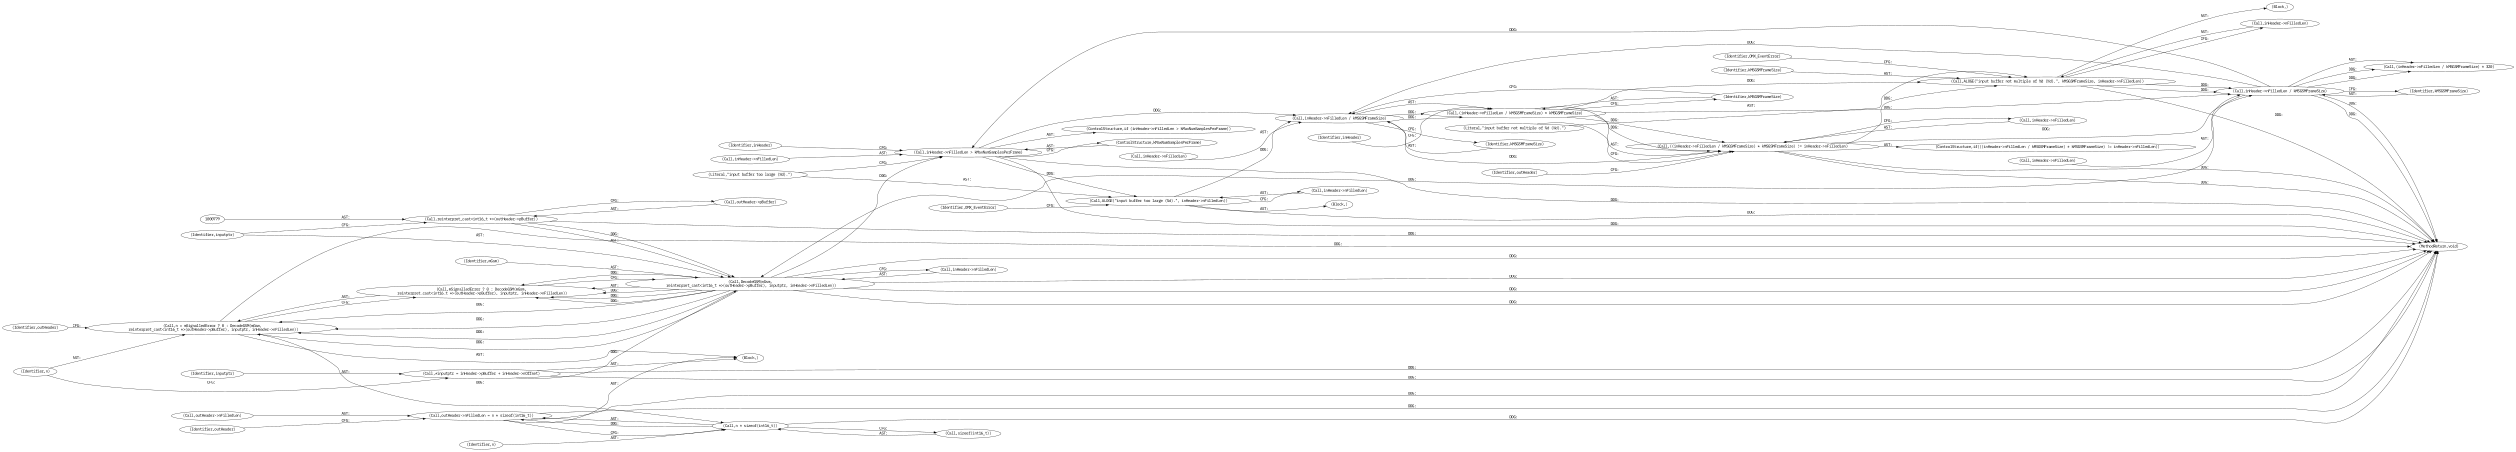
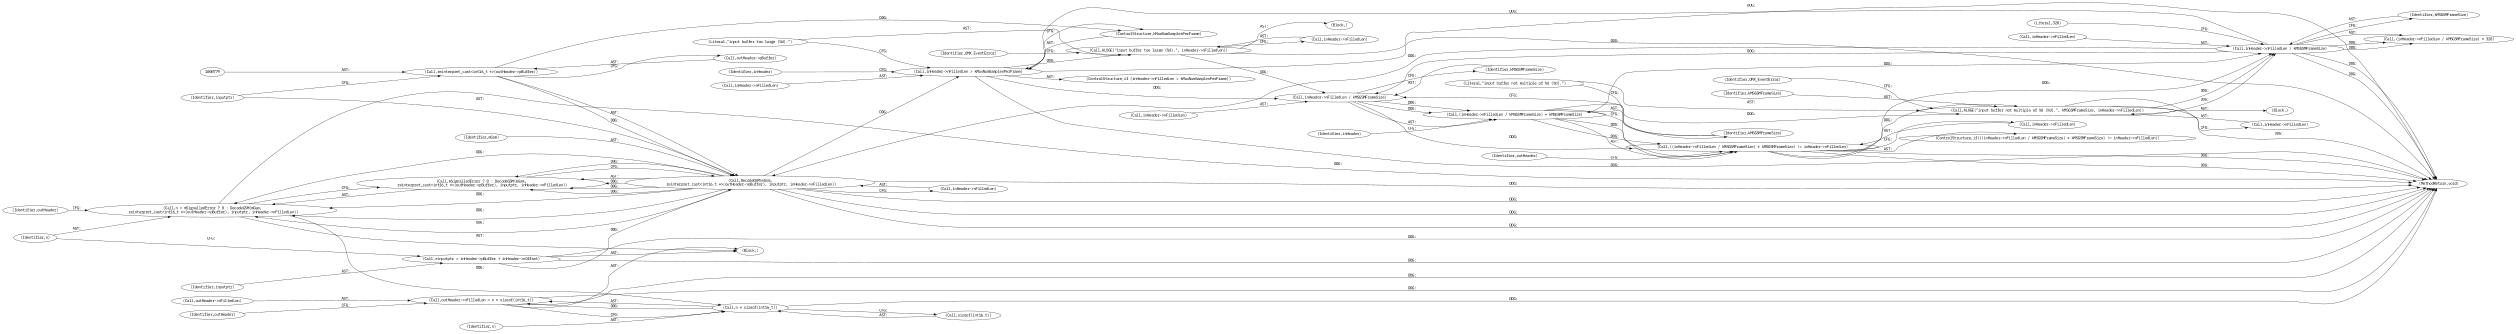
  digraph {
    fontname="IBM Plex Mono"
    rankdir=LR
    node [fontname="IBM Plex Mono"]
    edge [fontname="IBM Plex Mono"]
    n1 [label="(Call,outHeader->nFilledLen = n * sizeof(int16_t))"]
    n2 [label="(Call,n * sizeof(int16_t))"]
    n3 [label="(MethodReturn,void)"]
    n4 [label="(Block,)"]
    n5 [label="(Call,sizeof(int16_t))"]
    n6 [label="(Call,n = mSignalledError ? 0 : DecodeGSM(mGsm,\n reinterpret_cast<int16_t *>(outHeader->pBuffer), inputptr, inHeader->nFilledLen))"]
    n7 [label="(Call,mSignalledError ? 0 : DecodeGSM(mGsm,\n reinterpret_cast<int16_t *>(outHeader->pBuffer), inputptr, inHeader->nFilledLen))"]
    n8 [label="(Call,DecodeGSM(mGsm,\n reinterpret_cast<int16_t *>(outHeader->pBuffer), inputptr, inHeader->nFilledLen))"]
    n9 [label="(Call,inHeader->nFilledLen > kMaxNumSamplesPerFrame)"]
    n10 [label="(Call,inHeader->nFilledLen)"]
    n11 [label="(Call,inHeader->nFilledLen / kMSGSMFrameSize)"]
    n12 [label="(Call,ALOGE(\"input buffer too large (%d).\", inHeader->nFilledLen))"]
    n13 [label="(ControlStructure,if (inHeader->nFilledLen > kMaxNumSamplesPerFrame))"]
    n14 [label="(ControlStructure,kMaxNumSamplesPerFrame)"]
    n15 [label="(Call,reinterpret_cast<int16_t *>(outHeader->pBuffer))"]
    n16 [label="(Call,outHeader->pBuffer)"]
    n17 [label="(Call,*inputptr = inHeader->pBuffer + inHeader->nOffset)"]
    n18 [label="(Call,inHeader->nFilledLen / kMSGSMFrameSize)"]
    n19 [label="(Call,(inHeader->nFilledLen / kMSGSMFrameSize) * 320)"]
    n20 [label="(Identifier,kMSGSMFrameSize)"]
    n21 [label="(Call,(inHeader->nFilledLen / kMSGSMFrameSize) * kMSGSMFrameSize)"]
    n22 [label="(Call,((inHeader->nFilledLen / kMSGSMFrameSize) * kMSGSMFrameSize) != inHeader->nFilledLen)"]
    n23 [label="(Identifier,kMSGSMFrameSize)"]
    n24 [label="(Call,ALOGE(\"input buffer not multiple of %d (%d).\", kMSGSMFrameSize, inHeader->nFilledLen))"]
    n25 [label="(Call,inHeader->nFilledLen)"]
    n26 [label="(Block,)"]
    n27 [label="(Identifier,kMSGSMFrameSize)"]
    n28 [label="(Call,inHeader->nFilledLen)"]
    n29 [label="(ControlStructure,if(((inHeader->nFilledLen / kMSGSMFrameSize) * kMSGSMFrameSize) != inHeader->nFilledLen))"]
    n30 [label="(Block,)"]
    n31 [label="(Call,inHeader->nFilledLen)"]
    n32 [label="(Identifier,inputptr)"]
+   n33 [label="(Literal,320)"]
    n34 [label="(Identifier,OMX_EventError)"]
    n35 [label="(Identifier,inHeader)"]
    n36 [label="(Call,inHeader->nFilledLen)"]
    n37 [label="(Identifier,mGsm)"]
    n38 [label="(Identifier,outHeader)"]
    n39 [label="(Identifier,kMSGSMFrameSize)"]
    n40 [label="(Identifier,OMX_EventError)"]
    n41 [label="(Identifier,n)"]
    n42 [label="(Call,inHeader->nFilledLen)"]
    n43 [label="(Identifier,inputptr)"]
    n44 [label="(Literal,\"input buffer not multiple of %d (%d).\")"]
    n45 [label="(Identifier,inHeader)"]
    n46 [label="(Identifier,n)"]
    n47 [label="(Literal,\"input buffer too large (%d).\")"]
    n48 [label="(Call,outHeader->nFilledLen)"]
    n49 [label="(Identifier,outHeader)"]
    n50 [label="(Call,inHeader->nFilledLen)"]
    n51 [label="(Identifier,outHeader)"]
    n52 [label=1000779]
    n1 -> n2 [label="CFG: "]
    n1 -> n3 [label="DDG: "]
    n1 -> n3 [label="DDG: "]
    n1 -> n4 [label="AST: "]
    n2 -> n1 [label="AST: "]
    n2 -> n1 [label="DDG: "]
    n2 -> n3 [label="DDG: "]
    n2 -> n5 [label="CFG: "]
    n5 -> n2 [label="AST: "]
    n6 -> n2 [label="DDG: "]
    n6 -> n3 [label="DDG: "]
    n6 -> n4 [label="AST: "]
    n6 -> n7 [label="CFG: "]
    n7 -> n6 [label="AST: "]
    n7 -> n8 [label="CFG: "]
    n8 -> n3 [label="DDG: "]
    n8 -> n3 [label="DDG: "]
    n8 -> n3 [label="DDG: "]
    n8 -> n3 [label="DDG: "]
    n8 -> n6 [label="DDG: "]
    n8 -> n6 [label="DDG: "]
    n8 -> n6 [label="DDG: "]
    n8 -> n6 [label="DDG: "]
    n8 -> n7 [label="AST: "]
    n8 -> n7 [label="DDG: "]
    n8 -> n7 [label="DDG: "]
    n8 -> n7 [label="DDG: "]
    n8 -> n7 [label="DDG: "]
    n8 -> n9 [label="DDG: "]
    n8 -> n10 [label="CFG: "]
    n9 -> n3 [label="DDG: "]
    n9 -> n3 [label="DDG: "]
    n9 -> n11 [label="DDG: "]
    n9 -> n12 [label="DDG: "]
    n9 -> n13 [label="AST: "]
    n9 -> n14 [label="CFG: "]
    n10 -> n8 [label="AST: "]
    n11 -> n21 [label="AST: "]
    n11 -> n21 [label="DDG: "]
    n11 -> n21 [label="DDG: "]
    n11 -> n22 [label="DDG: "]
    n11 -> n23 [label="CFG: "]
    n12 -> n3 [label="DDG: "]
    n12 -> n11 [label="DDG: "]
    n12 -> n30 [label="AST: "]
    n12 -> n31 [label="CFG: "]
    n14 -> n9 [label="AST: "]
-   n15 -> n3 [label="DDG: "]
+   n15 -> n14 [label="DDG: "]
    n15 -> n8 [label="AST: "]
    n15 -> n8 [label="DDG: "]
    n15 -> n16 [label="CFG: "]
    n16 -> n15 [label="AST: "]
    n17 -> n3 [label="DDG: "]
    n17 -> n3 [label="DDG: "]
    n17 -> n4 [label="AST: "]
    n17 -> n8 [label="DDG: "]
    n18 -> n3 [label="DDG: "]
    n18 -> n3 [label="DDG: "]
    n18 -> n8 [label="DDG: "]
    n18 -> n9 [label="DDG: "]
    n18 -> n11 [label="DDG: "]
    n18 -> n19 [label="AST: "]
    n18 -> n19 [label="DDG: "]
    n18 -> n19 [label="DDG: "]
    n18 -> n20 [label="CFG: "]
    n20 -> n18 [label="AST: "]
    n21 -> n18 [label="DDG: "]
    n21 -> n22 [label="AST: "]
    n21 -> n22 [label="DDG: "]
    n21 -> n22 [label="DDG: "]
    n21 -> n24 [label="DDG: "]
    n21 -> n27 [label="CFG: "]
    n22 -> n3 [label="DDG: "]
    n22 -> n3 [label="DDG: "]
    n22 -> n18 [label="DDG: "]
    n22 -> n24 [label="DDG: "]
    n22 -> n28 [label="CFG: "]
    n22 -> n29 [label="AST: "]
    n23 -> n11 [label="AST: "]
    n24 -> n3 [label="DDG: "]
    n24 -> n18 [label="DDG: "]
    n24 -> n18 [label="DDG: "]
    n24 -> n25 [label="CFG: "]
    n24 -> n26 [label="AST: "]
    n25 -> n24 [label="AST: "]
    n27 -> n11 [label="CFG: "]
    n27 -> n21 [label="AST: "]
    n28 -> n22 [label="AST: "]
    n31 -> n12 [label="AST: "]
    n32 -> n8 [label="AST: "]
    n32 -> n15 [label="CFG: "]
+   n33 -> n18 [label="CFG: "]
    n34 -> n24 [label="CFG: "]
    n35 -> n9 [label="CFG: "]
    n36 -> n9 [label="AST: "]
    n37 -> n8 [label="AST: "]
    n38 -> n22 [label="CFG: "]
    n39 -> n24 [label="AST: "]
    n40 -> n12 [label="CFG: "]
    n41 -> n2 [label="AST: "]
    n42 -> n18 [label="AST: "]
    n43 -> n17 [label="AST: "]
    n44 -> n22 [label="CFG: "]
    n44 -> n24 [label="AST: "]
    n45 -> n21 [label="CFG: "]
    n46 -> n6 [label="AST: "]
    n46 -> n17 [label="CFG: "]
    n47 -> n9 [label="CFG: "]
    n47 -> n12 [label="AST: "]
    n48 -> n1 [label="AST: "]
    n49 -> n1 [label="CFG: "]
    n50 -> n11 [label="AST: "]
    n51 -> n6 [label="CFG: "]
    n52 -> n15 [label="AST: "]
  }
